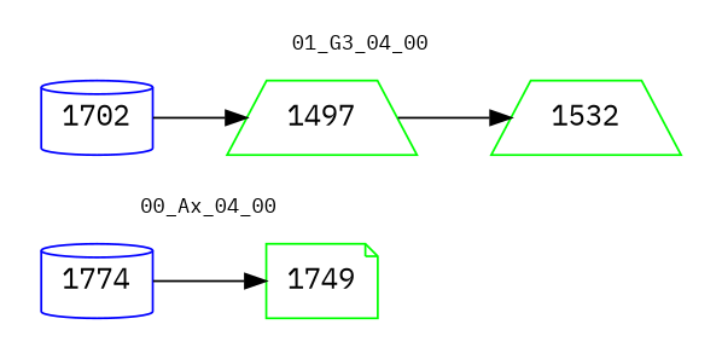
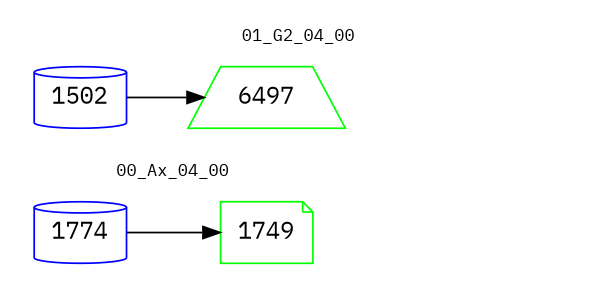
  digraph {
    fontname="IBM Plex Mono"
    rankdir=LR
    node [color=green fontname="IBM Plex Mono" shape=cylinder]
    edge [color=black fontname="IBM Plex Mono" style=solid]
    n1 [color=blue label=1774]
    n2 [label=1749 shape=note]
-   n3 [color=blue label=1702]
-   n4 [label=1497 shape=trapezium]
-   n5 [label=1532 shape=trapezium]
+   n3 [color=blue label=1502]
+   n4 [label=6497 shape=trapezium]
    subgraph cluster_1 {
      color=white
      fontsize=10
      label="00_Ax_04_00"
      n1
      n2
    }
    subgraph cluster_2 {
      color=white
      fontsize=10
-     label="01_G3_04_00"
+     label="01_G2_04_00"
      n3
      n4
-     n5
    }
    n1 -> n2
    n3 -> n4
-   n4 -> n5
  }
